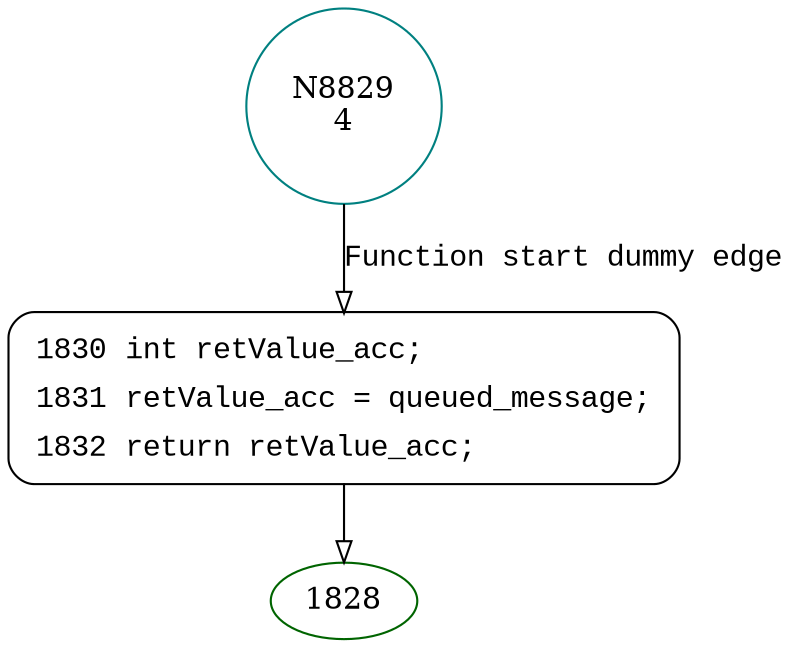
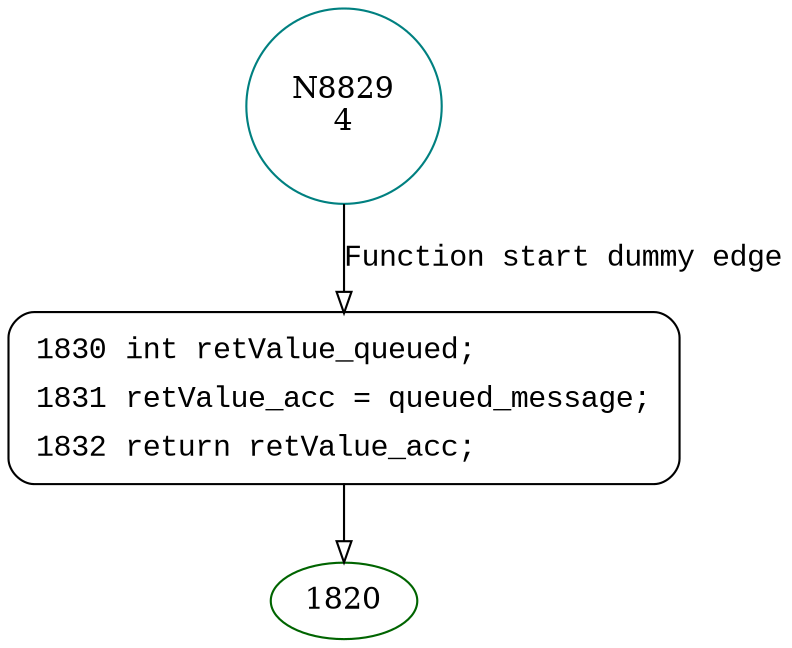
  digraph {
    edge [arrowhead=onormal]
    n1 [color=teal label="N8829\n4" shape=circle]
-   n2 [fillcolor=white fontname="Courier New" label=<<table border="0" cellborder="0" cellpadding="3" bgcolor="white"><tr><td align="right">1830</td><td align="left">int retValue_acc;</td></tr><tr><td align="right">1831</td><td align="left">retValue_acc = queued_message;</td></tr><tr><td align="right">1832</td><td align="left">return retValue_acc;</td></tr></table>> penwidth=1 shape=Mrecord style="filled,bold"]
-   1828 [color=darkgreen]
+   n2 [fillcolor=white fontname="Courier New" label=<<table border="0" cellborder="0" cellpadding="3" bgcolor="white"><tr><td align="right">1830</td><td align="left">int retValue_queued;</td></tr><tr><td align="right">1831</td><td align="left">retValue_acc = queued_message;</td></tr><tr><td align="right">1832</td><td align="left">return retValue_acc;</td></tr></table>> penwidth=1 shape=Mrecord style="filled,bold"]
+   1828 [color=darkgreen label=1820]
    n1 -> n2 [fontname="Courier New" label="Function start dummy edge"]
    n2 -> 1828
  }
